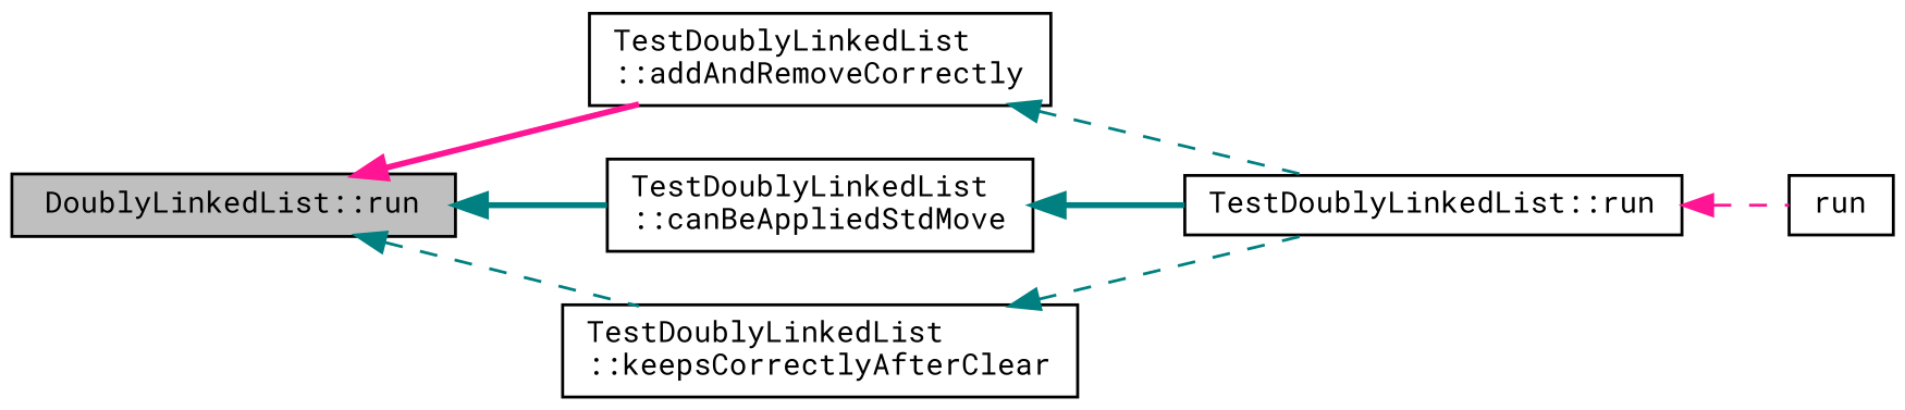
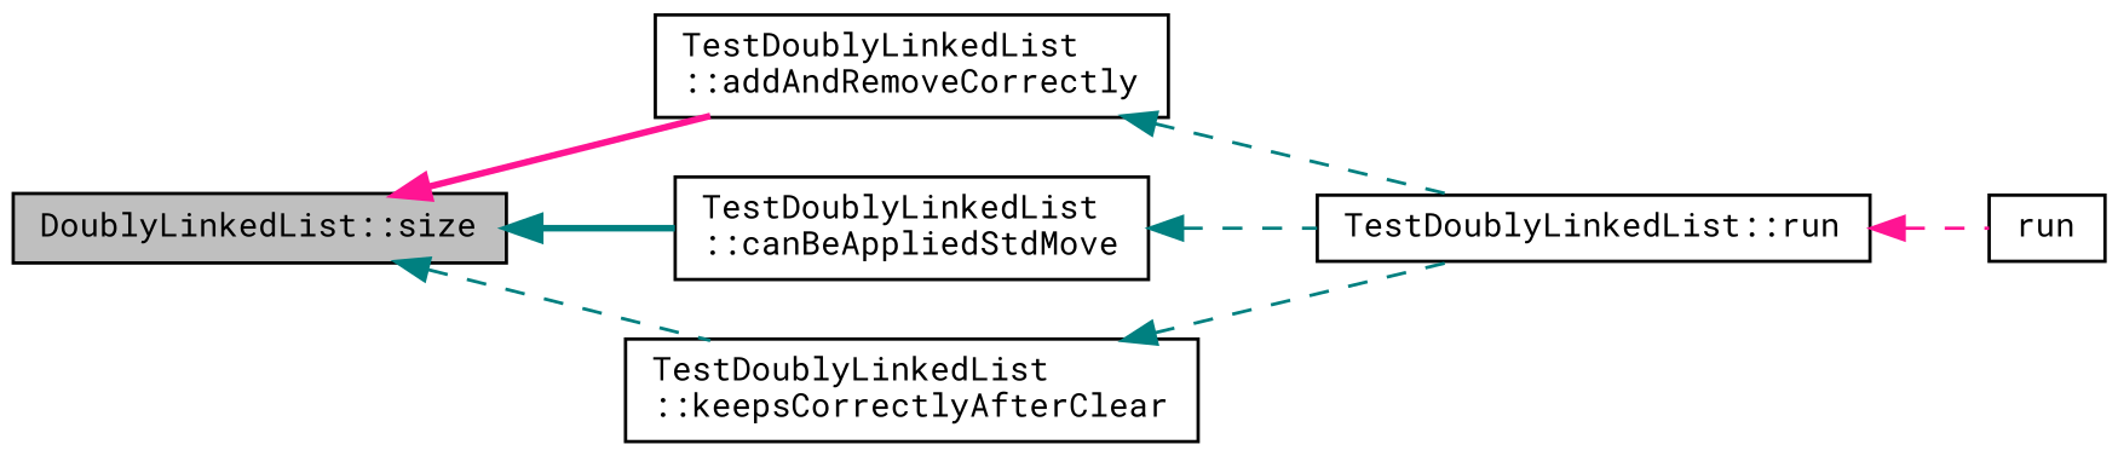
  digraph {
    fontname="Roboto Mono"
    rankdir=LR
    node [color=black fillcolor=white fontname="Roboto Mono" fontsize=10 shape=record style=filled]
    edge [color=teal dir=back fontname="Roboto Mono" fontsize=10 labelfontname=Helvetica labelfontsize=10 style=dashed]
-   n1 [fillcolor=grey75 fontcolor=black height=0.2 label="DoublyLinkedList::run" width=0.4]
+   n1 [fillcolor=grey75 fontcolor=black height=0.2 label="DoublyLinkedList::size" width=0.4]
    n2 [height=0.2 label="TestDoublyLinkedList\l::addAndRemoveCorrectly" width=0.4]
    n3 [height=0.2 label="TestDoublyLinkedList\l::canBeAppliedStdMove" width=0.4]
    n4 [height=0.2 label="TestDoublyLinkedList\l::keepsCorrectlyAfterClear" width=0.4]
    n5 [height=0.2 label="TestDoublyLinkedList::run" width=0.4]
    n6 [height=0.2 label=run width=0.4]
    n1 -> n2 [color=deeppink style=bold]
    n1 -> n3 [style=bold]
    n1 -> n4
    n2 -> n5
-   n3 -> n5 [style=bold]
+   n3 -> n5
    n4 -> n5
    n5 -> n6 [color=deeppink]
  }
